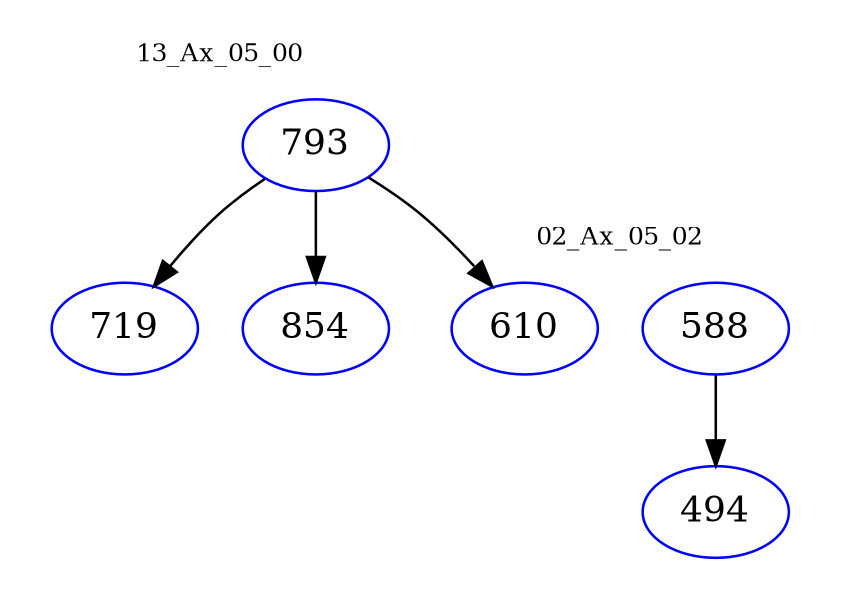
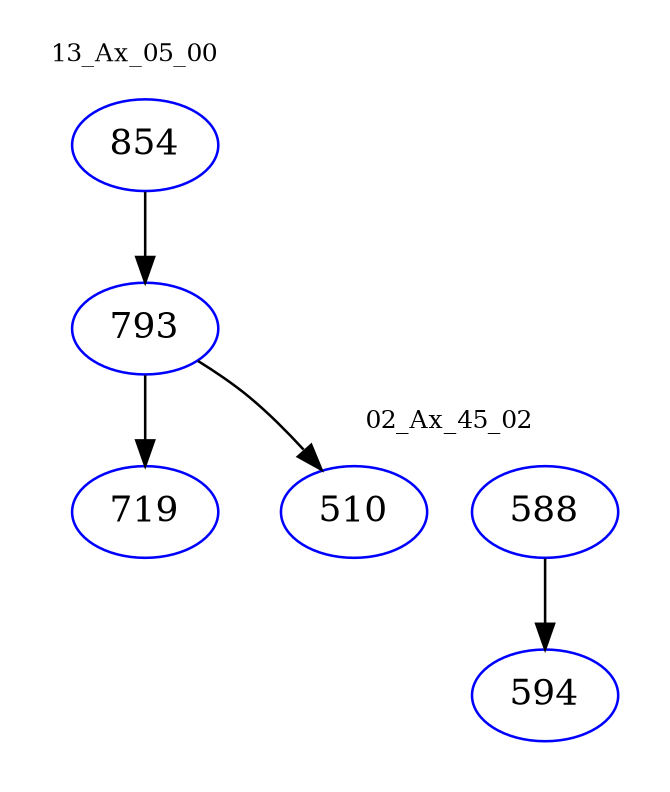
  digraph {
    node [color=blue]
    edge [color=black]
    n1 [label=588]
-   n2 [label=610]
-   n3 [label=494]
+   n2 [label=510]
+   n3 [label=594]
    n4 [label=793]
    n5 [label=719]
    n6 [label=854]
    subgraph cluster_1 {
      color=white
      fontsize=10
-     label="02_Ax_05_02"
+     label="02_Ax_45_02"
      n1
      n2
      n3
    }
    subgraph cluster_2 {
      color=white
      fontsize=10
      label="13_Ax_05_00"
      n4
      n5
      n6
    }
    n1 -> n3
    n4 -> n2
    n4 -> n5
-   n4 -> n6
+   n6 -> n4
  }
